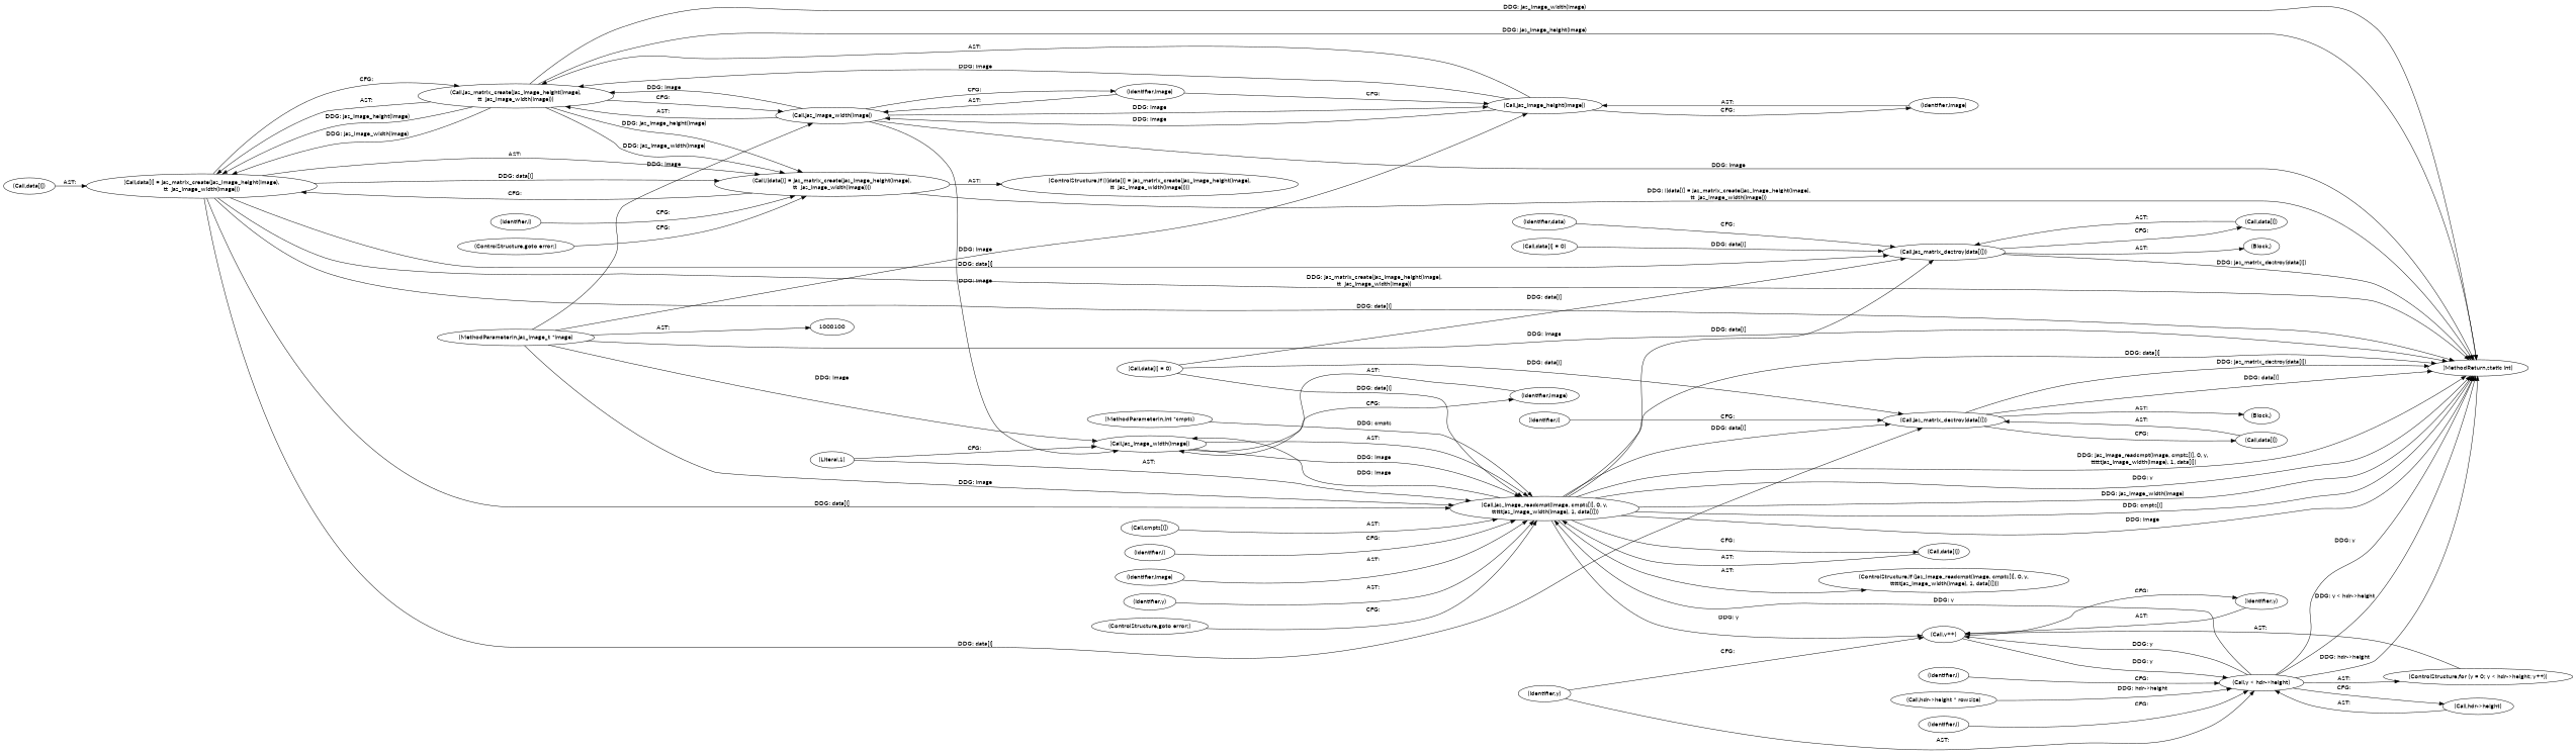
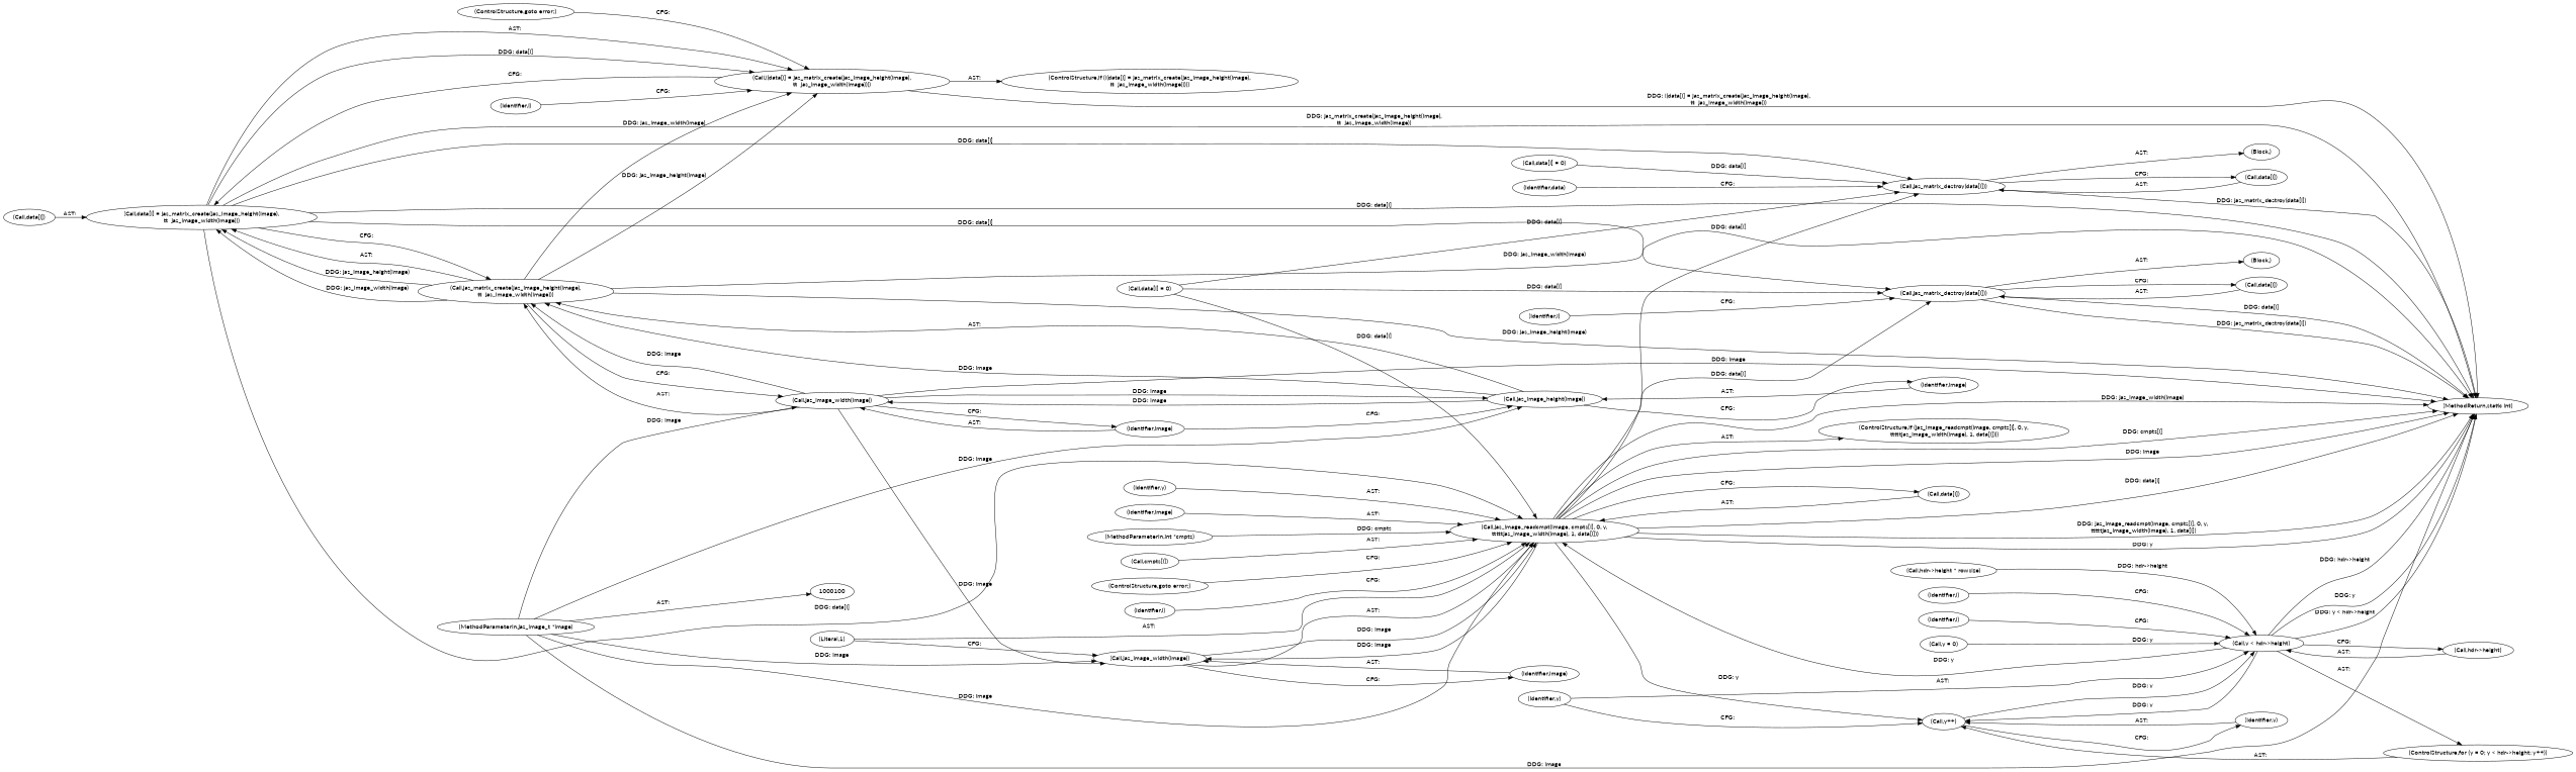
  digraph {
    fontname=Lato
    rankdir=LR
    node [fontname=Lato]
    edge [fontname=Lato]
    n1 [label="(Call,data[i] = jas_matrix_create(jas_image_height(image),\n\t\t  jas_image_width(image)))"]
    n2 [label="(Call,jas_matrix_create(jas_image_height(image),\n\t\t  jas_image_width(image)))"]
    n3 [label="(Call,!(data[i] = jas_matrix_create(jas_image_height(image),\n\t\t  jas_image_width(image))))"]
    n4 [label="(Call,jas_image_readcmpt(image, cmpts[i], 0, y,\n \t\t\t\t\tjas_image_width(image), 1, data[i]))"]
    n5 [label="(Call,jas_matrix_destroy(data[i]))"]
    n6 [label="(Call,jas_matrix_destroy(data[i]))"]
    n7 [label="(MethodReturn,static int)"]
    n8 [label="(Call,jas_image_width(image))"]
    n9 [label="(ControlStructure,if (!(data[i] = jas_matrix_create(jas_image_height(image),\n\t\t  jas_image_width(image)))))"]
    n10 [label="(Call,jas_image_width(image))"]
    n11 [label="(Call,y++)"]
    n12 [label="(Call,data[i])"]
    n13 [label="(ControlStructure,if (jas_image_readcmpt(image, cmpts[i], 0, y,\n \t\t\t\t\tjas_image_width(image), 1, data[i])))"]
    n14 [label="(Block,)"]
    n15 [label="(Call,data[i])"]
    n16 [label="(Block,)"]
    n17 [label="(Call,data[i])"]
    n18 [label="(Call,jas_image_height(image))"]
    n19 [label="(Identifier,image)"]
    n20 [label="(Identifier,image)"]
    n21 [label="(Identifier,image)"]
    n22 [label="(MethodParameterIn,jas_image_t *image)"]
    1000100
    n24 [label="(Call,y < hdr->height)"]
    n25 [label="(Identifier,y)"]
    n26 [label="(ControlStructure,for (y = 0; y < hdr->height; y++))"]
    n27 [label="(Call,hdr->height)"]
    n28 [label="(Identifier,i)"]
    n29 [label="(Literal,1)"]
    n30 [label="(Call,hdr->height * rowsize)"]
    n31 [label="(Call,data[i] = 0)"]
    n32 [label="(Identifier,i)"]
    n33 [label="(Call,cmpts[i])"]
    n34 [label="(Identifier,i)"]
    n35 [label="(Identifier,i)"]
    n36 [label="(Call,data[i] = 0)"]
    n37 [label="(Identifier,image)"]
    n38 [label="(Identifier,y)"]
    n39 [label="(Identifier,data)"]
    n40 [label="(Call,data[i])"]
    n41 [label="(ControlStructure,goto error;)"]
    n42 [label="(Identifier,y)"]
    n43 [label="(ControlStructure,goto error;)"]
    n44 [label="(Identifier,i)"]
    n45 [label="(MethodParameterIn,int *cmpts)"]
+   n46 [label="(Call,y = 0)"]
    n1 -> n2 [label="CFG: "]
    n1 -> n3 [label="AST: "]
    n1 -> n3 [label="DDG: data[i]"]
    n1 -> n4 [label="DDG: data[i]"]
    n1 -> n5 [label="DDG: data[i]"]
    n1 -> n6 [label="DDG: data[i]"]
    n1 -> n7 [label="DDG: jas_matrix_create(jas_image_height(image),\n\t\t  jas_image_width(image))"]
    n1 -> n7 [label="DDG: data[i]"]
    n2 -> n1 [label="AST: "]
    n2 -> n1 [label="DDG: jas_image_height(image)"]
    n2 -> n1 [label="DDG: jas_image_width(image)"]
    n2 -> n3 [label="DDG: jas_image_height(image)"]
    n2 -> n3 [label="DDG: jas_image_width(image)"]
    n2 -> n7 [label="DDG: jas_image_width(image)"]
    n2 -> n7 [label="DDG: jas_image_height(image)"]
    n2 -> n8 [label="CFG: "]
    n3 -> n1 [label="CFG: "]
    n3 -> n7 [label="DDG: !(data[i] = jas_matrix_create(jas_image_height(image),\n\t\t  jas_image_width(image)))"]
    n3 -> n9 [label="AST: "]
    n4 -> n5 [label="DDG: data[i]"]
    n4 -> n6 [label="DDG: data[i]"]
    n4 -> n7 [label="DDG: jas_image_readcmpt(image, cmpts[i], 0, y,\n \t\t\t\t\tjas_image_width(image), 1, data[i])"]
    n4 -> n7 [label="DDG: y"]
    n4 -> n7 [label="DDG: jas_image_width(image)"]
    n4 -> n7 [label="DDG: cmpts[i]"]
    n4 -> n7 [label="DDG: image"]
    n4 -> n7 [label="DDG: data[i]"]
    n4 -> n10 [label="DDG: image"]
    n4 -> n11 [label="DDG: y"]
    n4 -> n12 [label="CFG: "]
    n4 -> n13 [label="AST: "]
    n5 -> n7 [label="DDG: jas_matrix_destroy(data[i])"]
    n5 -> n14 [label="AST: "]
    n5 -> n15 [label="CFG: "]
    n6 -> n7 [label="DDG: jas_matrix_destroy(data[i])"]
    n6 -> n7 [label="DDG: data[i]"]
    n6 -> n16 [label="AST: "]
    n6 -> n17 [label="CFG: "]
    n8 -> n2 [label="AST: "]
    n8 -> n2 [label="DDG: image"]
    n8 -> n7 [label="DDG: image"]
    n8 -> n10 [label="DDG: image"]
    n8 -> n18 [label="DDG: image"]
    n8 -> n19 [label="CFG: "]
    n10 -> n4 [label="AST: "]
    n10 -> n4 [label="DDG: image"]
    n10 -> n21 [label="CFG: "]
    n11 -> n24 [label="DDG: y"]
    n11 -> n25 [label="CFG: "]
    n12 -> n4 [label="AST: "]
    n15 -> n5 [label="AST: "]
    n17 -> n6 [label="AST: "]
    n18 -> n2 [label="AST: "]
    n18 -> n2 [label="DDG: image"]
    n18 -> n8 [label="DDG: image"]
    n18 -> n20 [label="CFG: "]
    n19 -> n8 [label="AST: "]
    n19 -> n18 [label="CFG: "]
    n20 -> n18 [label="AST: "]
    n21 -> n10 [label="AST: "]
    n22 -> n4 [label="DDG: image"]
    n22 -> n7 [label="DDG: image"]
    n22 -> n8 [label="DDG: image"]
    n22 -> n10 [label="DDG: image"]
    n22 -> n18 [label="DDG: image"]
    n22 -> 1000100 [label="AST: "]
    n24 -> n4 [label="DDG: y"]
    n24 -> n7 [label="DDG: y < hdr->height"]
    n24 -> n7 [label="DDG: hdr->height"]
    n24 -> n7 [label="DDG: y"]
    n24 -> n11 [label="DDG: y"]
    n24 -> n26 [label="AST: "]
    n24 -> n27 [label="CFG: "]
    n25 -> n11 [label="AST: "]
    n26 -> n11 [label="AST: "]
    n27 -> n24 [label="AST: "]
    n28 -> n6 [label="CFG: "]
    n29 -> n4 [label="AST: "]
    n29 -> n10 [label="CFG: "]
    n30 -> n24 [label="DDG: hdr->height"]
    n31 -> n5 [label="DDG: data[i]"]
    n32 -> n3 [label="CFG: "]
    n33 -> n4 [label="AST: "]
    n34 -> n4 [label="CFG: "]
    n35 -> n24 [label="CFG: "]
    n36 -> n4 [label="DDG: data[i]"]
    n36 -> n5 [label="DDG: data[i]"]
    n36 -> n6 [label="DDG: data[i]"]
    n37 -> n4 [label="AST: "]
    n38 -> n4 [label="AST: "]
    n39 -> n5 [label="CFG: "]
    n40 -> n1 [label="AST: "]
    n41 -> n4 [label="CFG: "]
    n42 -> n11 [label="CFG: "]
    n42 -> n24 [label="AST: "]
    n43 -> n3 [label="CFG: "]
    n44 -> n24 [label="CFG: "]
    n45 -> n4 [label="DDG: cmpts"]
+   n46 -> n24 [label="DDG: y"]
  }
